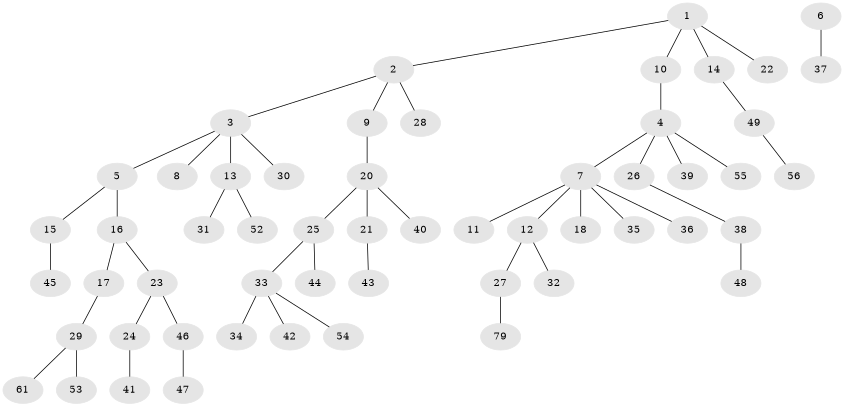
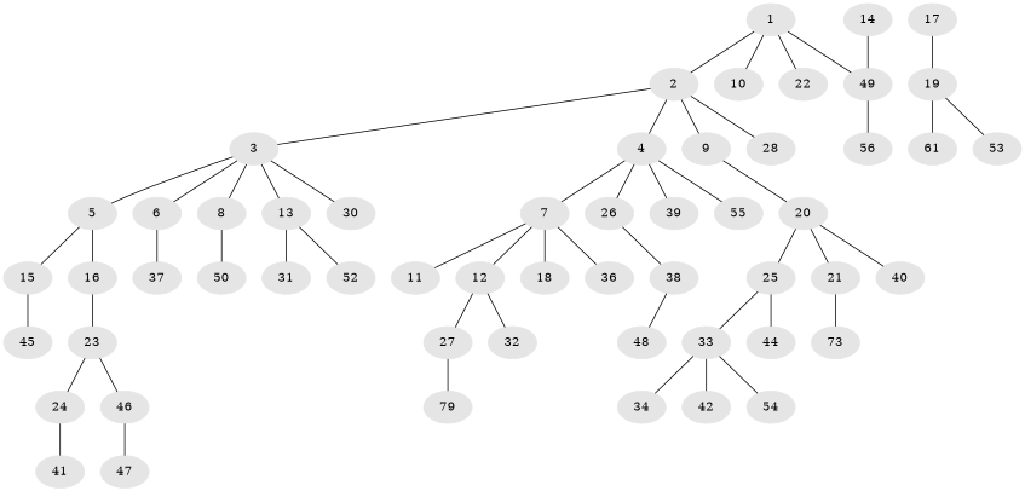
  graph {
    fontname="DejaVu Serif"
    node [color=gray90 fontname="DejaVu Serif" style=filled]
    edge [fontname="DejaVu Serif"]
    1
    2
    10
    14
    22
    3
    4
    9
    28
    49
    5
    6
    8
    13
    30
    7
    26
    39
    55
    20
    15
    16
    37
+   50
    31
    52
    11
    12
    18
-   35
    36
    38
    45
    17
    23
    27
    32
    25
    21
    40
    33
    44
    n43 [label=79]
    56
-   19 [label=29]
+   19
    24
    46
    n48 [label=61]
    53
-   43
+   43 [label=73]
    41
    47
    34
    42
    54
    48
    1 -- 2
    1 -- 10
-   1 -- 14
+   1 -- 49
    1 -- 22
    2 -- 3
-   10 -- 4
+   2 -- 4
    2 -- 9
    2 -- 28
    14 -- 49
    3 -- 5
+   3 -- 6
    3 -- 8
    3 -- 13
    3 -- 30
    4 -- 7
    4 -- 26
    4 -- 39
    4 -- 55
    9 -- 20
    49 -- 56
    5 -- 15
    5 -- 16
    6 -- 37
+   8 -- 50
    13 -- 31
    13 -- 52
    7 -- 11
    7 -- 12
    7 -- 18
-   7 -- 35
    7 -- 36
    26 -- 38
    20 -- 25
    20 -- 21
    20 -- 40
    15 -- 45
-   16 -- 17
    16 -- 23
    12 -- 27
    12 -- 32
    38 -- 48
    17 -- 19
    23 -- 24
    23 -- 46
    27 -- n43
    25 -- 33
    25 -- 44
    21 -- 43
    33 -- 34
    33 -- 42
    33 -- 54
    19 -- n48
    19 -- 53
    24 -- 41
    46 -- 47
  }
